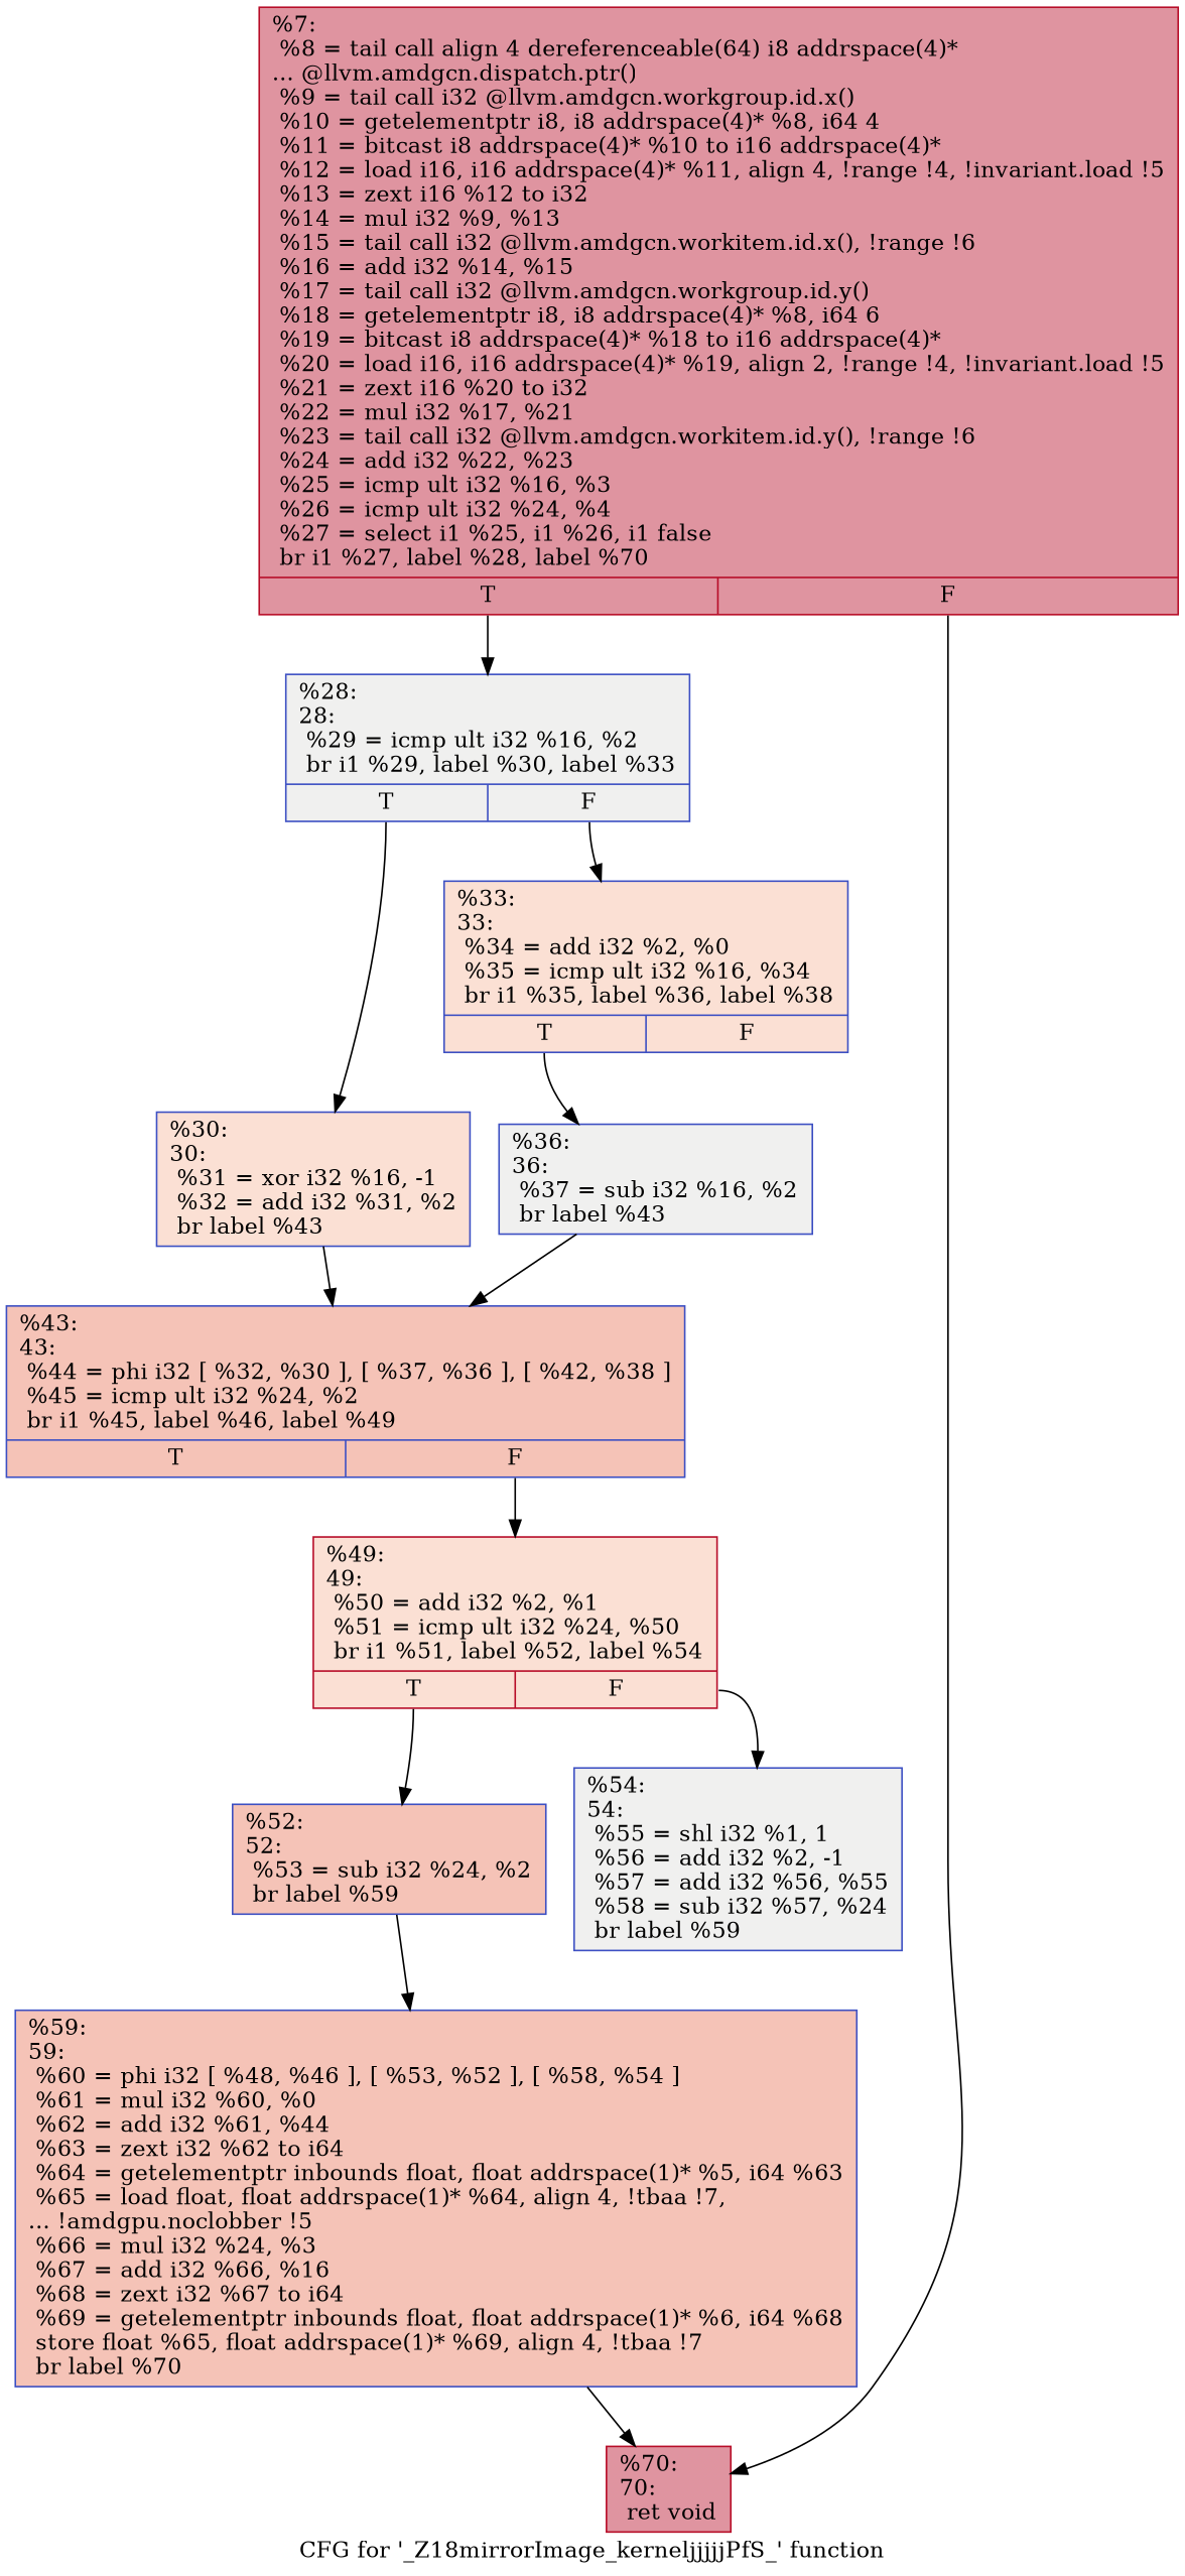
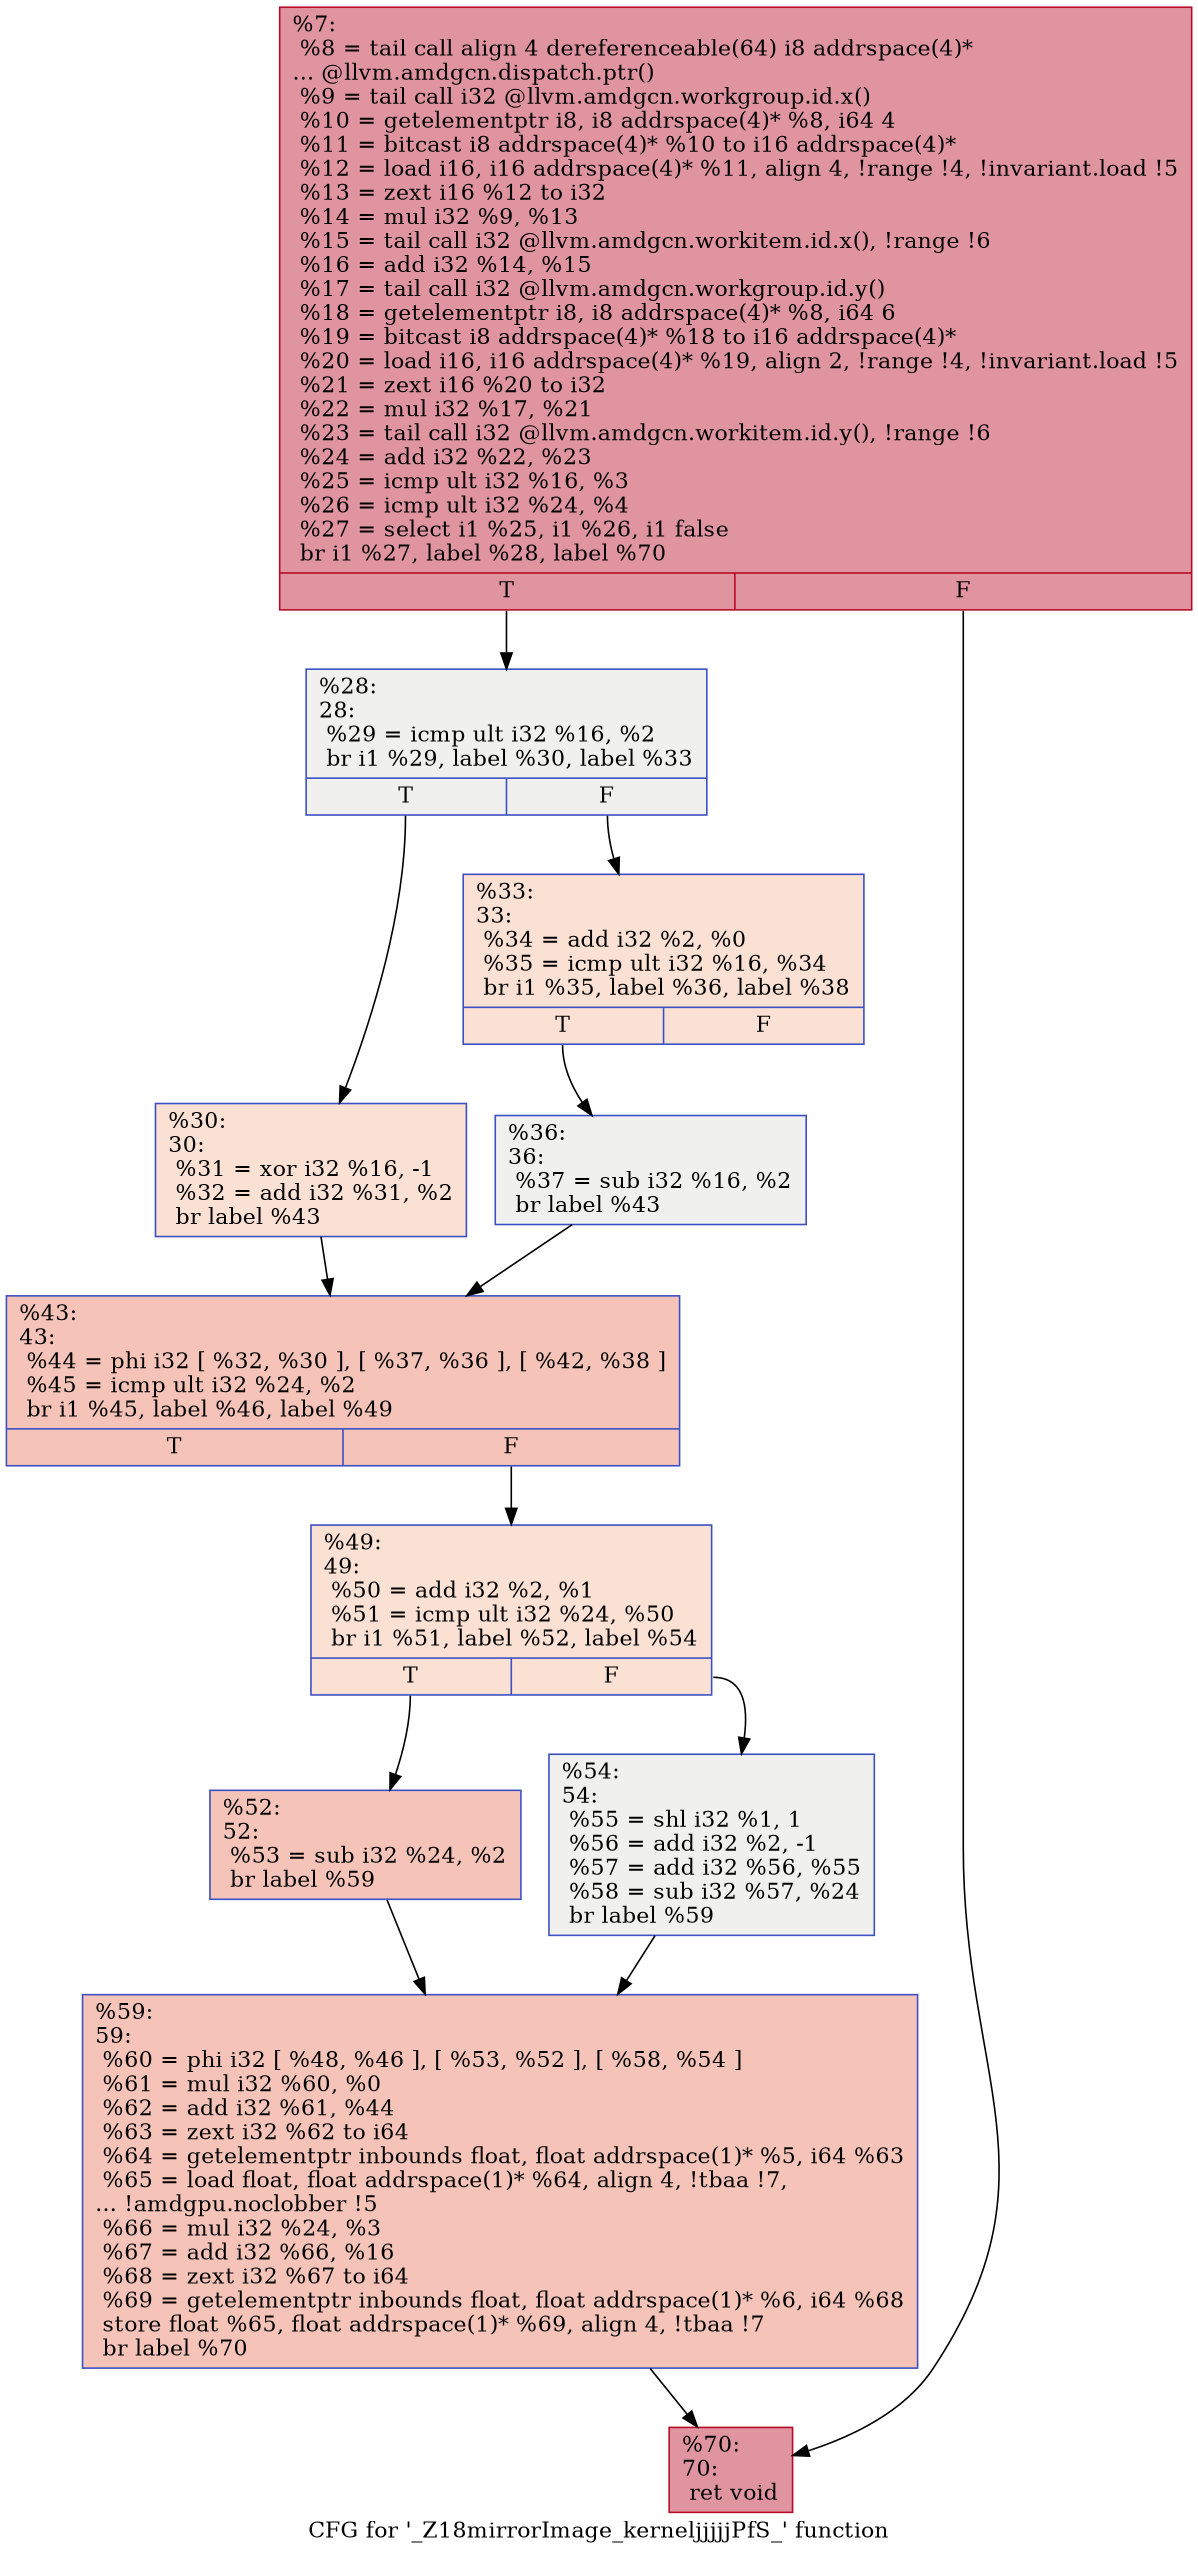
  digraph {
    label="CFG for '_Z18mirrorImage_kerneljjjjjPfS_' function"
    node [color="#3d50c3ff" fillcolor="#dedcdb70" shape=record style=filled]
    n1 [color="#b70d28ff" fillcolor="#b70d2870" label="{%7:\l  %8 = tail call align 4 dereferenceable(64) i8 addrspace(4)*\l... @llvm.amdgcn.dispatch.ptr()\l  %9 = tail call i32 @llvm.amdgcn.workgroup.id.x()\l  %10 = getelementptr i8, i8 addrspace(4)* %8, i64 4\l  %11 = bitcast i8 addrspace(4)* %10 to i16 addrspace(4)*\l  %12 = load i16, i16 addrspace(4)* %11, align 4, !range !4, !invariant.load !5\l  %13 = zext i16 %12 to i32\l  %14 = mul i32 %9, %13\l  %15 = tail call i32 @llvm.amdgcn.workitem.id.x(), !range !6\l  %16 = add i32 %14, %15\l  %17 = tail call i32 @llvm.amdgcn.workgroup.id.y()\l  %18 = getelementptr i8, i8 addrspace(4)* %8, i64 6\l  %19 = bitcast i8 addrspace(4)* %18 to i16 addrspace(4)*\l  %20 = load i16, i16 addrspace(4)* %19, align 2, !range !4, !invariant.load !5\l  %21 = zext i16 %20 to i32\l  %22 = mul i32 %17, %21\l  %23 = tail call i32 @llvm.amdgcn.workitem.id.y(), !range !6\l  %24 = add i32 %22, %23\l  %25 = icmp ult i32 %16, %3\l  %26 = icmp ult i32 %24, %4\l  %27 = select i1 %25, i1 %26, i1 false\l  br i1 %27, label %28, label %70\l|{<s0>T|<s1>F}}"]
    n2 [label="{%28:\l28:                                               \l  %29 = icmp ult i32 %16, %2\l  br i1 %29, label %30, label %33\l|{<s0>T|<s1>F}}"]
    n3 [color="#b70d28ff" fillcolor="#b70d2870" label="{%70:\l70:                                               \l  ret void\l}"]
    n4 [fillcolor="#f7b99e70" label="{%30:\l30:                                               \l  %31 = xor i32 %16, -1\l  %32 = add i32 %31, %2\l  br label %43\l}"]
    n5 [fillcolor="#f7b99e70" label="{%33:\l33:                                               \l  %34 = add i32 %2, %0\l  %35 = icmp ult i32 %16, %34\l  br i1 %35, label %36, label %38\l|{<s0>T|<s1>F}}"]
    n6 [fillcolor="#e8765c70" label="{%43:\l43:                                               \l  %44 = phi i32 [ %32, %30 ], [ %37, %36 ], [ %42, %38 ]\l  %45 = icmp ult i32 %24, %2\l  br i1 %45, label %46, label %49\l|{<s0>T|<s1>F}}"]
    n7 [label="{%36:\l36:                                               \l  %37 = sub i32 %16, %2\l  br label %43\l}"]
-   n8 [color="#b70d28ff" fillcolor="#f7b99e70" label="{%49:\l49:                                               \l  %50 = add i32 %2, %1\l  %51 = icmp ult i32 %24, %50\l  br i1 %51, label %52, label %54\l|{<s0>T|<s1>F}}"]
+   n8 [fillcolor="#f7b99e70" label="{%49:\l49:                                               \l  %50 = add i32 %2, %1\l  %51 = icmp ult i32 %24, %50\l  br i1 %51, label %52, label %54\l|{<s0>T|<s1>F}}"]
    n9 [fillcolor="#e8765c70" label="{%52:\l52:                                               \l  %53 = sub i32 %24, %2\l  br label %59\l}"]
    n10 [label="{%54:\l54:                                               \l  %55 = shl i32 %1, 1\l  %56 = add i32 %2, -1\l  %57 = add i32 %56, %55\l  %58 = sub i32 %57, %24\l  br label %59\l}"]
    n11 [fillcolor="#e8765c70" label="{%59:\l59:                                               \l  %60 = phi i32 [ %48, %46 ], [ %53, %52 ], [ %58, %54 ]\l  %61 = mul i32 %60, %0\l  %62 = add i32 %61, %44\l  %63 = zext i32 %62 to i64\l  %64 = getelementptr inbounds float, float addrspace(1)* %5, i64 %63\l  %65 = load float, float addrspace(1)* %64, align 4, !tbaa !7,\l... !amdgpu.noclobber !5\l  %66 = mul i32 %24, %3\l  %67 = add i32 %66, %16\l  %68 = zext i32 %67 to i64\l  %69 = getelementptr inbounds float, float addrspace(1)* %6, i64 %68\l  store float %65, float addrspace(1)* %69, align 4, !tbaa !7\l  br label %70\l}"]
    n1 -> n2 [tailport=s0]
    n1 -> n3 [tailport=s1]
    n2 -> n4 [tailport=s0]
    n2 -> n5 [tailport=s1]
    n4 -> n6
    n5 -> n7 [tailport=s0]
    n6 -> n8 [tailport=s1]
    n7 -> n6
    n8 -> n9 [tailport=s0]
    n8 -> n10 [tailport=s1]
    n9 -> n11
+   n10 -> n11
    n11 -> n3
  }
